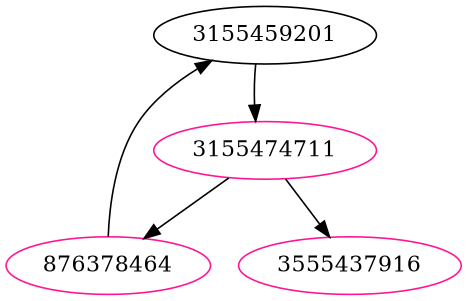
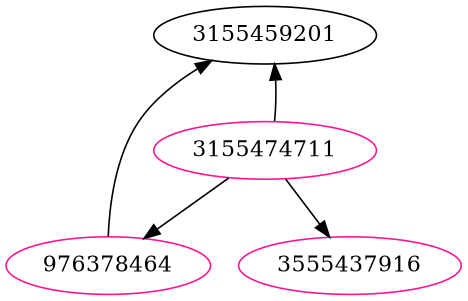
  strict digraph {
    node [color=deeppink]
    3155459201 [color=black]
-   876378464
+   876378464 [label=976378464]
    3155474711
    n4 [label=3555437916]
-   3155459201 -> 3155474711
+   3155474711 -> 3155459201
    876378464 -> 3155459201
    3155474711 -> 876378464
    3155474711 -> n4
  }
